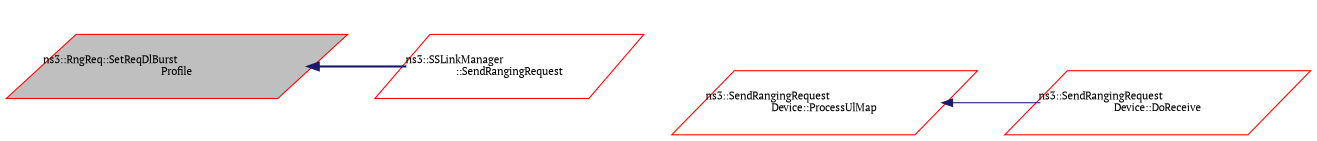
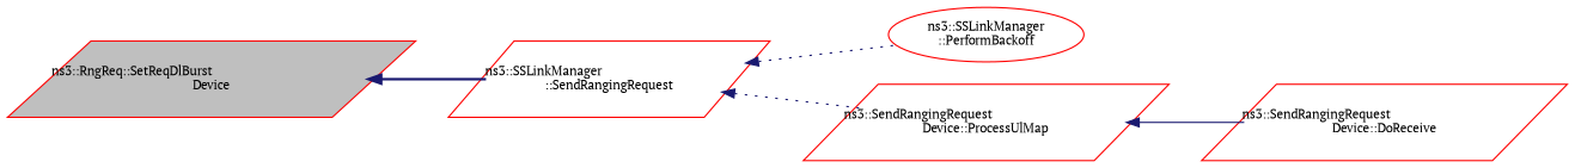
  digraph {
    fontname="PT Serif"
    rankdir=LR
    node [color=red fillcolor=white fontname="PT Serif" fontsize=10 shape=parallelogram style=filled]
    edge [color=midnightblue dir=back fontname="PT Serif" fontsize=10 labelfontname=Helvetica labelfontsize=10 style=dotted]
-   n1 [fillcolor=grey75 fontcolor=black height=0.2 label="ns3::RngReq::SetReqDlBurst\lProfile" width=0.4]
+   n1 [fillcolor=grey75 fontcolor=black height=0.2 label="ns3::RngReq::SetReqDlBurst\lDevice" width=0.4]
    n2 [height=0.2 label="ns3::SSLinkManager\l::SendRangingRequest" width=0.4]
+   n3 [height=0.2 label="ns3::SSLinkManager\l::PerformBackoff" shape=ellipse width=0.4]
    n4 [height=0.2 label="ns3::SendRangingRequest\lDevice::ProcessUlMap" width=0.4]
    n5 [height=0.2 label="ns3::SendRangingRequest\lDevice::DoReceive" width=0.4]
    n1 -> n2 [style=bold]
+   n2 -> n3
+   n2 -> n4
    n4 -> n5 [style=solid]
  }
